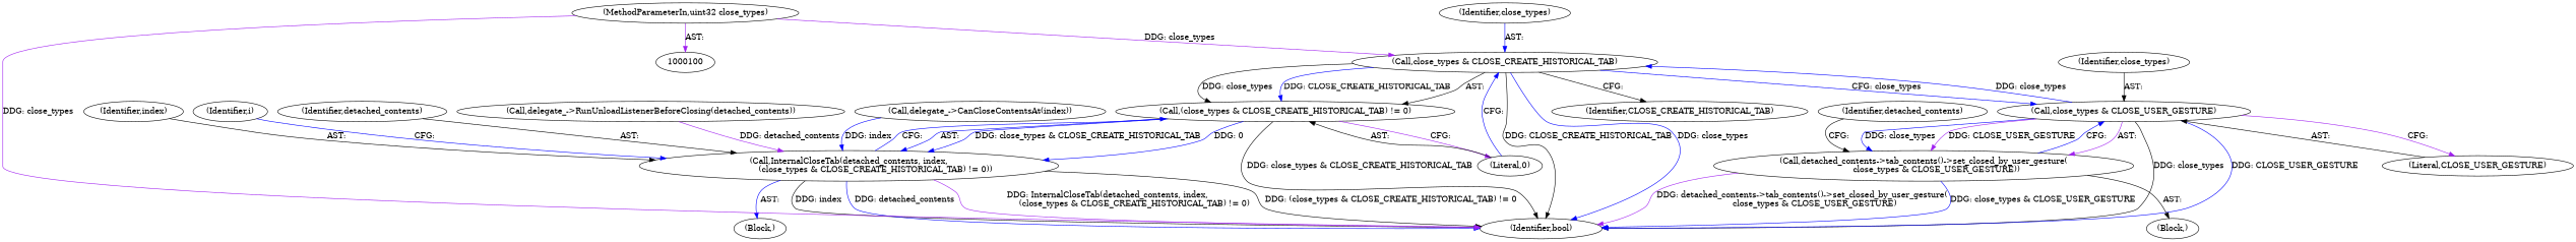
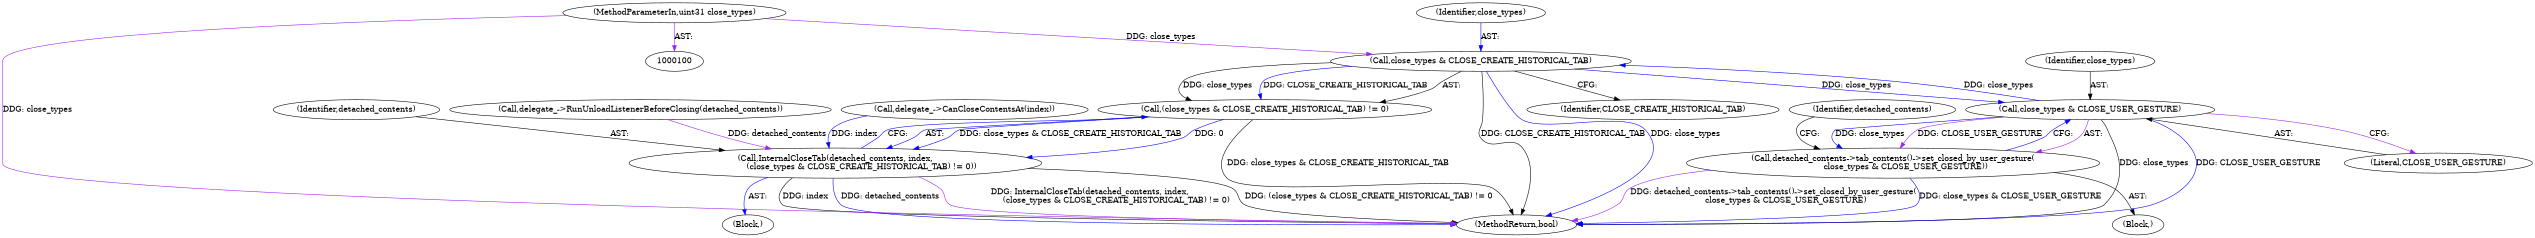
  digraph {
    edge [color=blue]
    n1 [label="(Call,close_types & CLOSE_CREATE_HISTORICAL_TAB)"]
    n2 [label="(Call,close_types & CLOSE_USER_GESTURE)"]
    n3 [label="(Call,(close_types & CLOSE_CREATE_HISTORICAL_TAB) != 0)"]
-   n4 [label="(Identifier,bool)"]
+   n4 [label="(MethodReturn,bool)"]
    n5 [label="(Identifier,CLOSE_CREATE_HISTORICAL_TAB)"]
    n6 [label="(Call,detached_contents->tab_contents()->set_closed_by_user_gesture(\n          close_types & CLOSE_USER_GESTURE))"]
    n7 [label="(Literal,CLOSE_USER_GESTURE)"]
    n8 [label="(Call,InternalCloseTab(detached_contents, index,\n                     (close_types & CLOSE_CREATE_HISTORICAL_TAB) != 0))"]
-   n9 [label="(Literal,0)"]
    n10 [label="(Block,)"]
-   n11 [label="(MethodParameterIn,uint32 close_types)"]
+   n11 [label="(MethodParameterIn,uint31 close_types)"]
    1000100
    n13 [label="(Block,)"]
    n14 [label="(Call,delegate_->RunUnloadListenerBeforeClosing(detached_contents))"]
    n15 [label="(Identifier,close_types)"]
    n16 [label="(Call,delegate_->CanCloseContentsAt(index))"]
-   n17 [label="(Identifier,index)"]
    n18 [label="(Identifier,close_types)"]
-   n19 [label="(Identifier,i)"]
    n20 [label="(Identifier,detached_contents)"]
    n21 [label="(Identifier,detached_contents)"]
-   n1 -> n2 [label="CFG: close_types"]
+   n1 -> n2 [label="DDG: close_types"]
    n1 -> n3 [color=black label="AST: "]
    n1 -> n3 [color=black label="DDG: close_types"]
    n1 -> n3 [label="DDG: CLOSE_CREATE_HISTORICAL_TAB"]
    n1 -> n4 [color=black label="DDG: CLOSE_CREATE_HISTORICAL_TAB"]
    n1 -> n4 [label="DDG: close_types"]
    n1 -> n5 [color=black label="CFG: "]
    n2 -> n1 [label="DDG: close_types"]
    n2 -> n4 [color=black label="DDG: close_types"]
    n2 -> n4 [label="DDG: CLOSE_USER_GESTURE"]
    n2 -> n6 [color=purple label="AST: "]
    n2 -> n6 [label="DDG: close_types"]
    n2 -> n6 [color=purple label="DDG: CLOSE_USER_GESTURE"]
    n2 -> n7 [color=purple label="CFG: "]
    n3 -> n4 [color=black label="DDG: close_types & CLOSE_CREATE_HISTORICAL_TAB"]
    n3 -> n8 [label="AST: "]
    n3 -> n8 [label="DDG: close_types & CLOSE_CREATE_HISTORICAL_TAB"]
    n3 -> n8 [label="DDG: 0"]
-   n3 -> n9 [color=purple label="CFG: "]
    n6 -> n2 [label="CFG: "]
    n6 -> n4 [color=purple label="DDG: detached_contents->tab_contents()->set_closed_by_user_gesture(\n          close_types & CLOSE_USER_GESTURE)"]
    n6 -> n4 [label="DDG: close_types & CLOSE_USER_GESTURE"]
    n6 -> n10 [color=black label="AST: "]
    n7 -> n2 [color=black label="AST: "]
    n8 -> n3 [label="CFG: "]
    n8 -> n4 [color=black label="DDG: (close_types & CLOSE_CREATE_HISTORICAL_TAB) != 0"]
    n8 -> n4 [color=black label="DDG: index"]
    n8 -> n4 [label="DDG: detached_contents"]
    n8 -> n4 [color=purple label="DDG: InternalCloseTab(detached_contents, index,\n                     (close_types & CLOSE_CREATE_HISTORICAL_TAB) != 0)"]
    n8 -> n13 [label="AST: "]
-   n9 -> n1 [label="CFG: "]
-   n9 -> n3 [color=black label="AST: "]
    n11 -> n1 [color=purple label="DDG: close_types"]
    n11 -> n4 [color=purple label="DDG: close_types"]
    n11 -> 1000100 [color=purple label="AST: "]
    n14 -> n8 [color=purple label="DDG: detached_contents"]
    n15 -> n1 [label="AST: "]
    n16 -> n8 [label="DDG: index"]
-   n17 -> n8 [color=black label="AST: "]
    n18 -> n2 [color=black label="AST: "]
-   n19 -> n8 [label="CFG: "]
    n20 -> n8 [color=black label="AST: "]
    n21 -> n6 [color=black label="CFG: "]
  }
